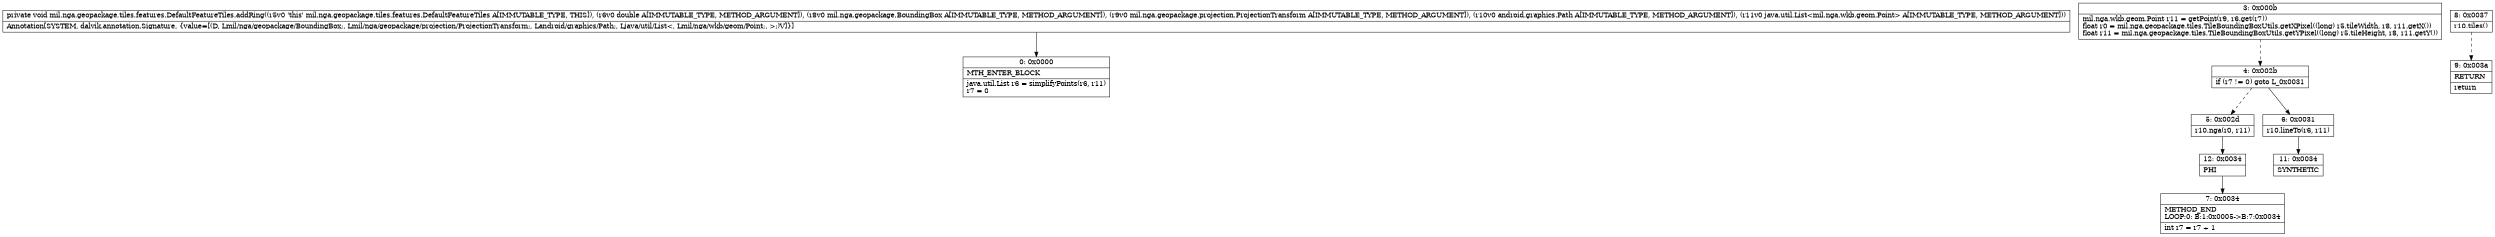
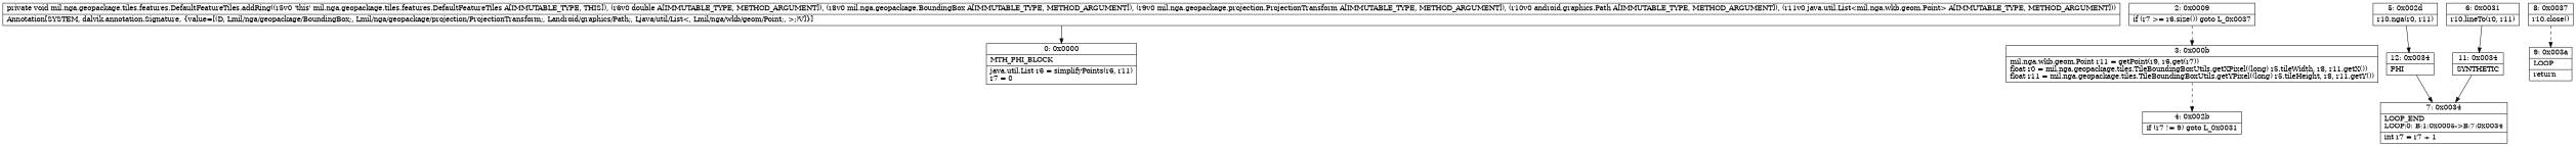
  digraph {
    node [shape=record]
-   n1 [label="{0\:\ 0x0000|MTH_ENTER_BLOCK\l|java.util.List r6 = simplifyPoints(r6, r11)\lr7 = 0\l}"]
+   n1 [label="{0\:\ 0x0000|MTH_PHI_BLOCK\l|java.util.List r6 = simplifyPoints(r6, r11)\lr7 = 0\l}"]
+   n2 [label="{2\:\ 0x0009|if (r7 \>= r6.size()) goto L_0x0037\l}"]
    n3 [label="{3\:\ 0x000b|mil.nga.wkb.geom.Point r11 = getPoint(r9, r6.get(r7))\lfloat r0 = mil.nga.geopackage.tiles.TileBoundingBoxUtils.getXPixel((long) r5.tileWidth, r8, r11.getX())\lfloat r11 = mil.nga.geopackage.tiles.TileBoundingBoxUtils.getYPixel((long) r5.tileHeight, r8, r11.getY())\l}"]
-   n4 [label="{4\:\ 0x002b|if (r7 != 0) goto L_0x0031\l}"]
+   n4 [label="{4\:\ 0x002b|if (r7 != 9) goto L_0x0031\l}"]
    n5 [label="{5\:\ 0x002d|r10.nga(r0, r11)\l}"]
-   n6 [label="{6\:\ 0x0031|r10.lineTo(r6, r11)\l}"]
+   n6 [label="{6\:\ 0x0031|r10.lineTo(r0, r11)\l}"]
    n7 [label="{12\:\ 0x0034|PHI\l}"]
    n8 [label="{11\:\ 0x0034|SYNTHETIC\l}"]
-   n9 [label="{7\:\ 0x0034|METHOD_END\lLOOP:0: B:1:0x0005\-\>B:7:0x0034\l|int r7 = r7 + 1\l}"]
-   n10 [label="{8\:\ 0x0037|r10.tiles()\l}"]
-   n11 [label="{9\:\ 0x003a|RETURN\l|return\l}"]
+   n9 [label="{7\:\ 0x0034|LOOP_END\lLOOP:0: B:1:0x0005\-\>B:7:0x0034\l|int r7 = r7 + 1\l}"]
+   n10 [label="{8\:\ 0x0037|r10.close()\l}"]
+   n11 [label="{9\:\ 0x003a|LOOP\l|return\l}"]
    n12 [label="{private void mil.nga.geopackage.tiles.features.DefaultFeatureTiles.addRing((r5v0 'this' mil.nga.geopackage.tiles.features.DefaultFeatureTiles A[IMMUTABLE_TYPE, THIS]), (r6v0 double A[IMMUTABLE_TYPE, METHOD_ARGUMENT]), (r8v0 mil.nga.geopackage.BoundingBox A[IMMUTABLE_TYPE, METHOD_ARGUMENT]), (r9v0 mil.nga.geopackage.projection.ProjectionTransform A[IMMUTABLE_TYPE, METHOD_ARGUMENT]), (r10v0 android.graphics.Path A[IMMUTABLE_TYPE, METHOD_ARGUMENT]), (r11v0 java.util.List\<mil.nga.wkb.geom.Point\> A[IMMUTABLE_TYPE, METHOD_ARGUMENT]))  | Annotation[SYSTEM, dalvik.annotation.Signature, \{value=[(D, Lmil\/nga\/geopackage\/BoundingBox;, Lmil\/nga\/geopackage\/projection\/ProjectionTransform;, Landroid\/graphics\/Path;, Ljava\/util\/List\<, Lmil\/nga\/wkb\/geom\/Point;, \>;)V]\}]\l}"]
+   n2 -> n3 [style=dashed]
    n3 -> n4 [style=dashed]
-   n4 -> n5 [style=dashed]
-   n4 -> n6
    n5 -> n7
    n6 -> n8
    n7 -> n9
+   n8 -> n9
    n10 -> n11 [style=dashed]
    n12 -> n1
  }
